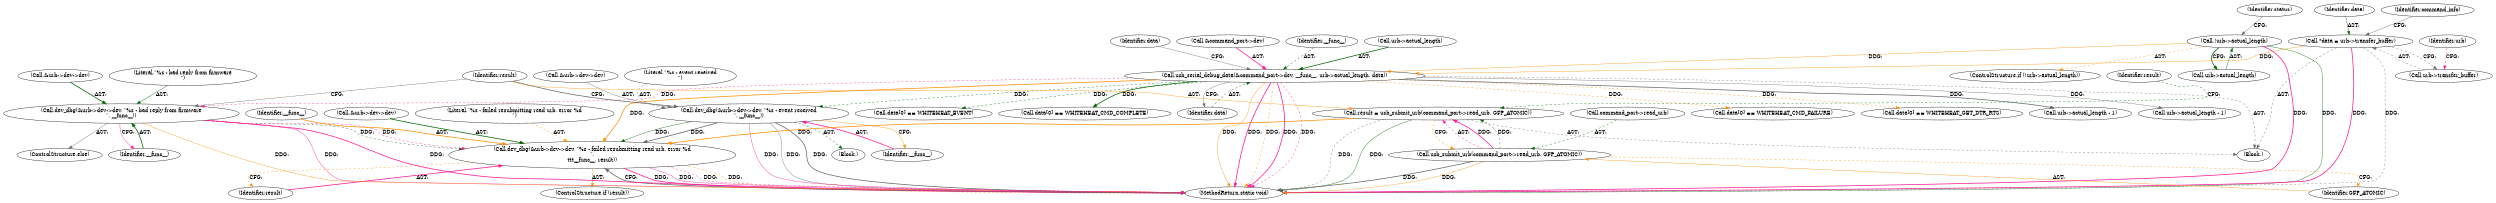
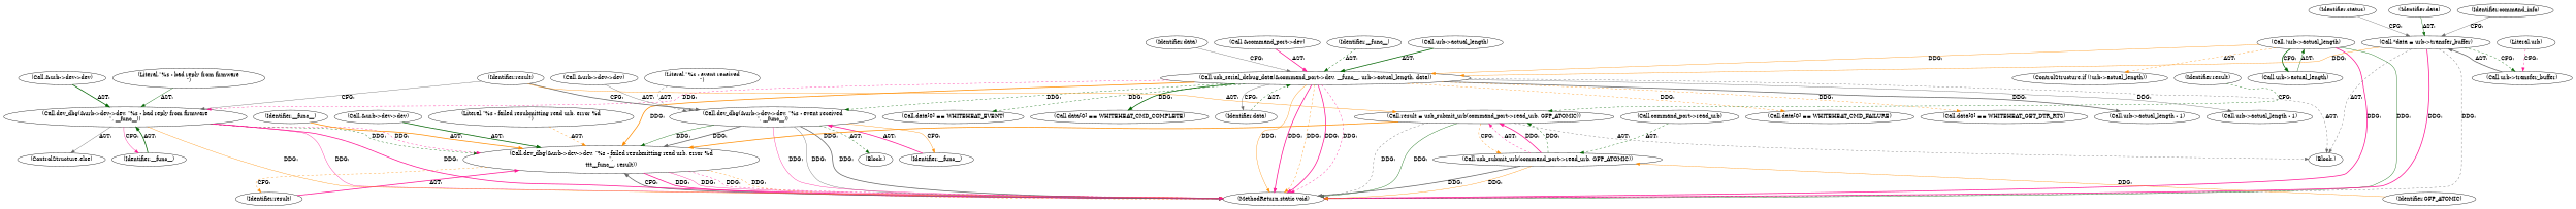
  digraph {
    edge [color=gray40 style=dashed]
    n1 [label="(Call,dev_dbg(&urb->dev->dev, \"%s - failed resubmitting read urb, error %d\n\",\n\t\t\t__func__, result))"]
-   n2 [label="(ControlStructure,if (result))"]
    n3 [label="(MethodReturn,static void)"]
    n4 [label="(Identifier,result)"]
    n5 [label="(Call,dev_dbg(&urb->dev->dev, \"%s - bad reply from firmware\n\", __func__))"]
    n6 [label="(Identifier,__func__)"]
    n7 [label="(ControlStructure,else)"]
    n8 [label="(Call,usb_serial_debug_data(&command_port->dev, __func__, urb->actual_length, data))"]
    n9 [label="(Call,dev_dbg(&urb->dev->dev, \"%s - event received\n\", __func__))"]
    n10 [label="(Call,data[0] == WHITEHEAT_CMD_FAILURE)"]
    n11 [label="(Call,data[0] == WHITEHEAT_GET_DTR_RTS)"]
    n12 [label="(Call,urb->actual_length - 1)"]
    n13 [label="(Call,urb->actual_length - 1)"]
    n14 [label="(Call,data[0] == WHITEHEAT_EVENT)"]
    n15 [label="(Block,)"]
    n16 [label="(Call,data[0] == WHITEHEAT_CMD_COMPLETE)"]
    n17 [label="(Identifier,data)"]
    n18 [label="(Identifier,__func__)"]
    n19 [label="(Block,)"]
    n20 [label="(Call,!urb->actual_length)"]
    n21 [label="(Call,urb->actual_length)"]
    n22 [label="(ControlStructure,if (!urb->actual_length))"]
    n23 [label="(Call,*data = urb->transfer_buffer)"]
    n24 [label="(Call,urb->transfer_buffer)"]
    n25 [label="(Call,result = usb_submit_urb(command_port->read_urb, GFP_ATOMIC))"]
    n26 [label="(Call,usb_submit_urb(command_port->read_urb, GFP_ATOMIC))"]
    n27 [label="(Identifier,GFP_ATOMIC)"]
    n28 [label="(Identifier,data)"]
    n29 [label="(Call,&command_port->dev)"]
    n30 [label="(Identifier,__func__)"]
    n31 [label="(Literal,\"%s - failed resubmitting read urb, error %d\n\")"]
    n32 [label="(Call,&urb->dev->dev)"]
    n33 [label="(Identifier,data)"]
    n34 [label="(Call,command_port->read_urb)"]
-   n35 [label="(Identifier,urb)"]
+   n35 [label="(Literal,urb)"]
    n36 [label="(Call,&urb->dev->dev)"]
    n37 [label="(Identifier,status)"]
    n38 [label="(Literal,\"%s - event received\n\")"]
    n39 [label="(Identifier,__func__)"]
    n40 [label="(Identifier,result)"]
    n41 [label="(Identifier,result)"]
    n42 [label="(Call,urb->actual_length)"]
    n43 [label="(Call,&urb->dev->dev)"]
    n44 [label="(Identifier,command_info)"]
    n45 [label="(Literal,\"%s - bad reply from firmware\n\")"]
-   n1 -> n2 [color=darkorange label="AST: " style=solid]
    n1 -> n3 [color=deeppink label="DDG: " style=bold]
    n1 -> n3 [color=deeppink label="DDG: " style=solid]
    n1 -> n3 [color=deeppink label="DDG: "]
    n1 -> n3 [color=darkorange label="DDG: "]
    n1 -> n4 [color=darkorange label="CFG: "]
    n3 -> n1 [label="CFG: " style=bold]
    n4 -> n1 [color=deeppink label="AST: " style=bold]
    n5 -> n1 [color=darkgreen label="DDG: "]
    n5 -> n1 [color=deeppink label="DDG: "]
    n5 -> n3 [color=deeppink label="DDG: " style=solid]
    n5 -> n3 [color=deeppink label="DDG: " style=bold]
    n5 -> n3 [color=darkorange label="DDG: " style=solid]
    n5 -> n6 [color=deeppink label="CFG: " style=solid]
    n5 -> n7 [label="AST: " style=solid]
    n6 -> n5 [color=darkgreen label="AST: " style=bold]
    n8 -> n1 [color=darkorange label="DDG: " style=bold]
    n8 -> n3 [color=darkorange label="DDG: "]
    n8 -> n3 [color=deeppink label="DDG: " style=bold]
    n8 -> n3 [color=deeppink label="DDG: "]
    n8 -> n3 [color=darkorange label="DDG: " style=solid]
    n8 -> n3 [color=deeppink label="DDG: " style=bold]
    n8 -> n5 [color=deeppink label="DDG: "]
    n8 -> n9 [color=darkgreen label="DDG: "]
    n8 -> n10 [color=darkorange label="DDG: "]
    n8 -> n11 [color=darkorange label="DDG: "]
    n8 -> n12 [label="DDG: " style=bold]
    n8 -> n13 [label="DDG: " style=solid]
    n8 -> n14 [color=darkgreen label="DDG: "]
    n8 -> n15 [label="AST: "]
    n8 -> n16 [color=darkgreen label="DDG: " style=bold]
    n8 -> n17 [label="CFG: " style=solid]
    n9 -> n1 [label="DDG: " style=bold]
    n9 -> n1 [color=darkgreen label="DDG: " style=solid]
    n9 -> n3 [label="DDG: " style=solid]
    n9 -> n3 [label="DDG: " style=bold]
    n9 -> n3 [color=deeppink label="DDG: " style=solid]
    n9 -> n18 [color=darkorange label="CFG: " style=solid]
    n9 -> n19 [color=darkgreen label="AST: "]
    n17 -> n8 [color=darkgreen label="AST: "]
    n18 -> n9 [color=deeppink label="AST: " style=bold]
    n20 -> n3 [color=darkgreen label="DDG: " style=solid]
    n20 -> n3 [color=deeppink label="DDG: " style=bold]
    n20 -> n8 [color=darkorange label="DDG: " style=solid]
    n20 -> n21 [color=darkgreen label="CFG: " style=bold]
    n20 -> n22 [color=darkorange label="AST: "]
    n21 -> n20 [color=darkgreen label="AST: " style=solid]
    n23 -> n3 [color=deeppink label="DDG: " style=bold]
    n23 -> n3 [label="DDG: "]
    n23 -> n8 [color=darkorange label="DDG: " style=solid]
    n23 -> n15 [label="AST: "]
-   n23 -> n24 [label="CFG: "]
-   n24 -> n23 [label="AST: "]
+   n23 -> n24 [color=darkgreen label="CFG: "]
+   n24 -> n23 [label="AST: " style=bold]
    n25 -> n1 [color=darkorange label="DDG: " style=bold]
    n25 -> n3 [color=darkgreen label="DDG: " style=solid]
    n25 -> n3 [label="DDG: "]
    n25 -> n15 [label="AST: "]
    n25 -> n26 [color=darkorange label="CFG: "]
    n26 -> n3 [label="DDG: " style=bold]
    n26 -> n3 [color=darkorange label="DDG: " style=solid]
    n26 -> n25 [color=deeppink label="AST: "]
    n26 -> n25 [color=deeppink label="DDG: " style=bold]
    n26 -> n25 [color=darkgreen label="DDG: "]
-   n26 -> n27 [color=darkorange label="CFG: "]
-   n27 -> n26 [color=darkorange label="AST: " style=solid]
+   n27 -> n26 [color=darkorange label="DDG: " style=solid]
    n28 -> n8 [label="CFG: " style=solid]
    n29 -> n8 [color=deeppink label="AST: " style=bold]
    n30 -> n8 [color=darkgreen label="AST: "]
    n31 -> n1 [color=darkorange label="AST: "]
    n32 -> n5 [color=darkgreen label="AST: " style=bold]
    n33 -> n23 [color=darkgreen label="AST: " style=solid]
    n34 -> n26 [color=darkgreen label="AST: "]
    n35 -> n24 [color=deeppink label="CFG: "]
    n36 -> n9 [label="AST: " style=solid]
-   n37 -> n20 [label="CFG: " style=solid]
+   n37 -> n23 [label="CFG: " style=solid]
    n38 -> n9 [label="AST: "]
    n39 -> n1 [color=darkorange label="AST: " style=bold]
    n40 -> n25 [color=darkgreen label="CFG: "]
    n41 -> n5 [label="CFG: " style=solid]
    n41 -> n9 [label="CFG: " style=bold]
    n41 -> n25 [color=darkorange label="AST: " style=solid]
    n42 -> n8 [color=darkgreen label="AST: " style=bold]
    n43 -> n1 [color=darkgreen label="AST: " style=bold]
    n44 -> n23 [label="CFG: " style=solid]
    n45 -> n5 [color=darkgreen label="AST: " style=solid]
  }
